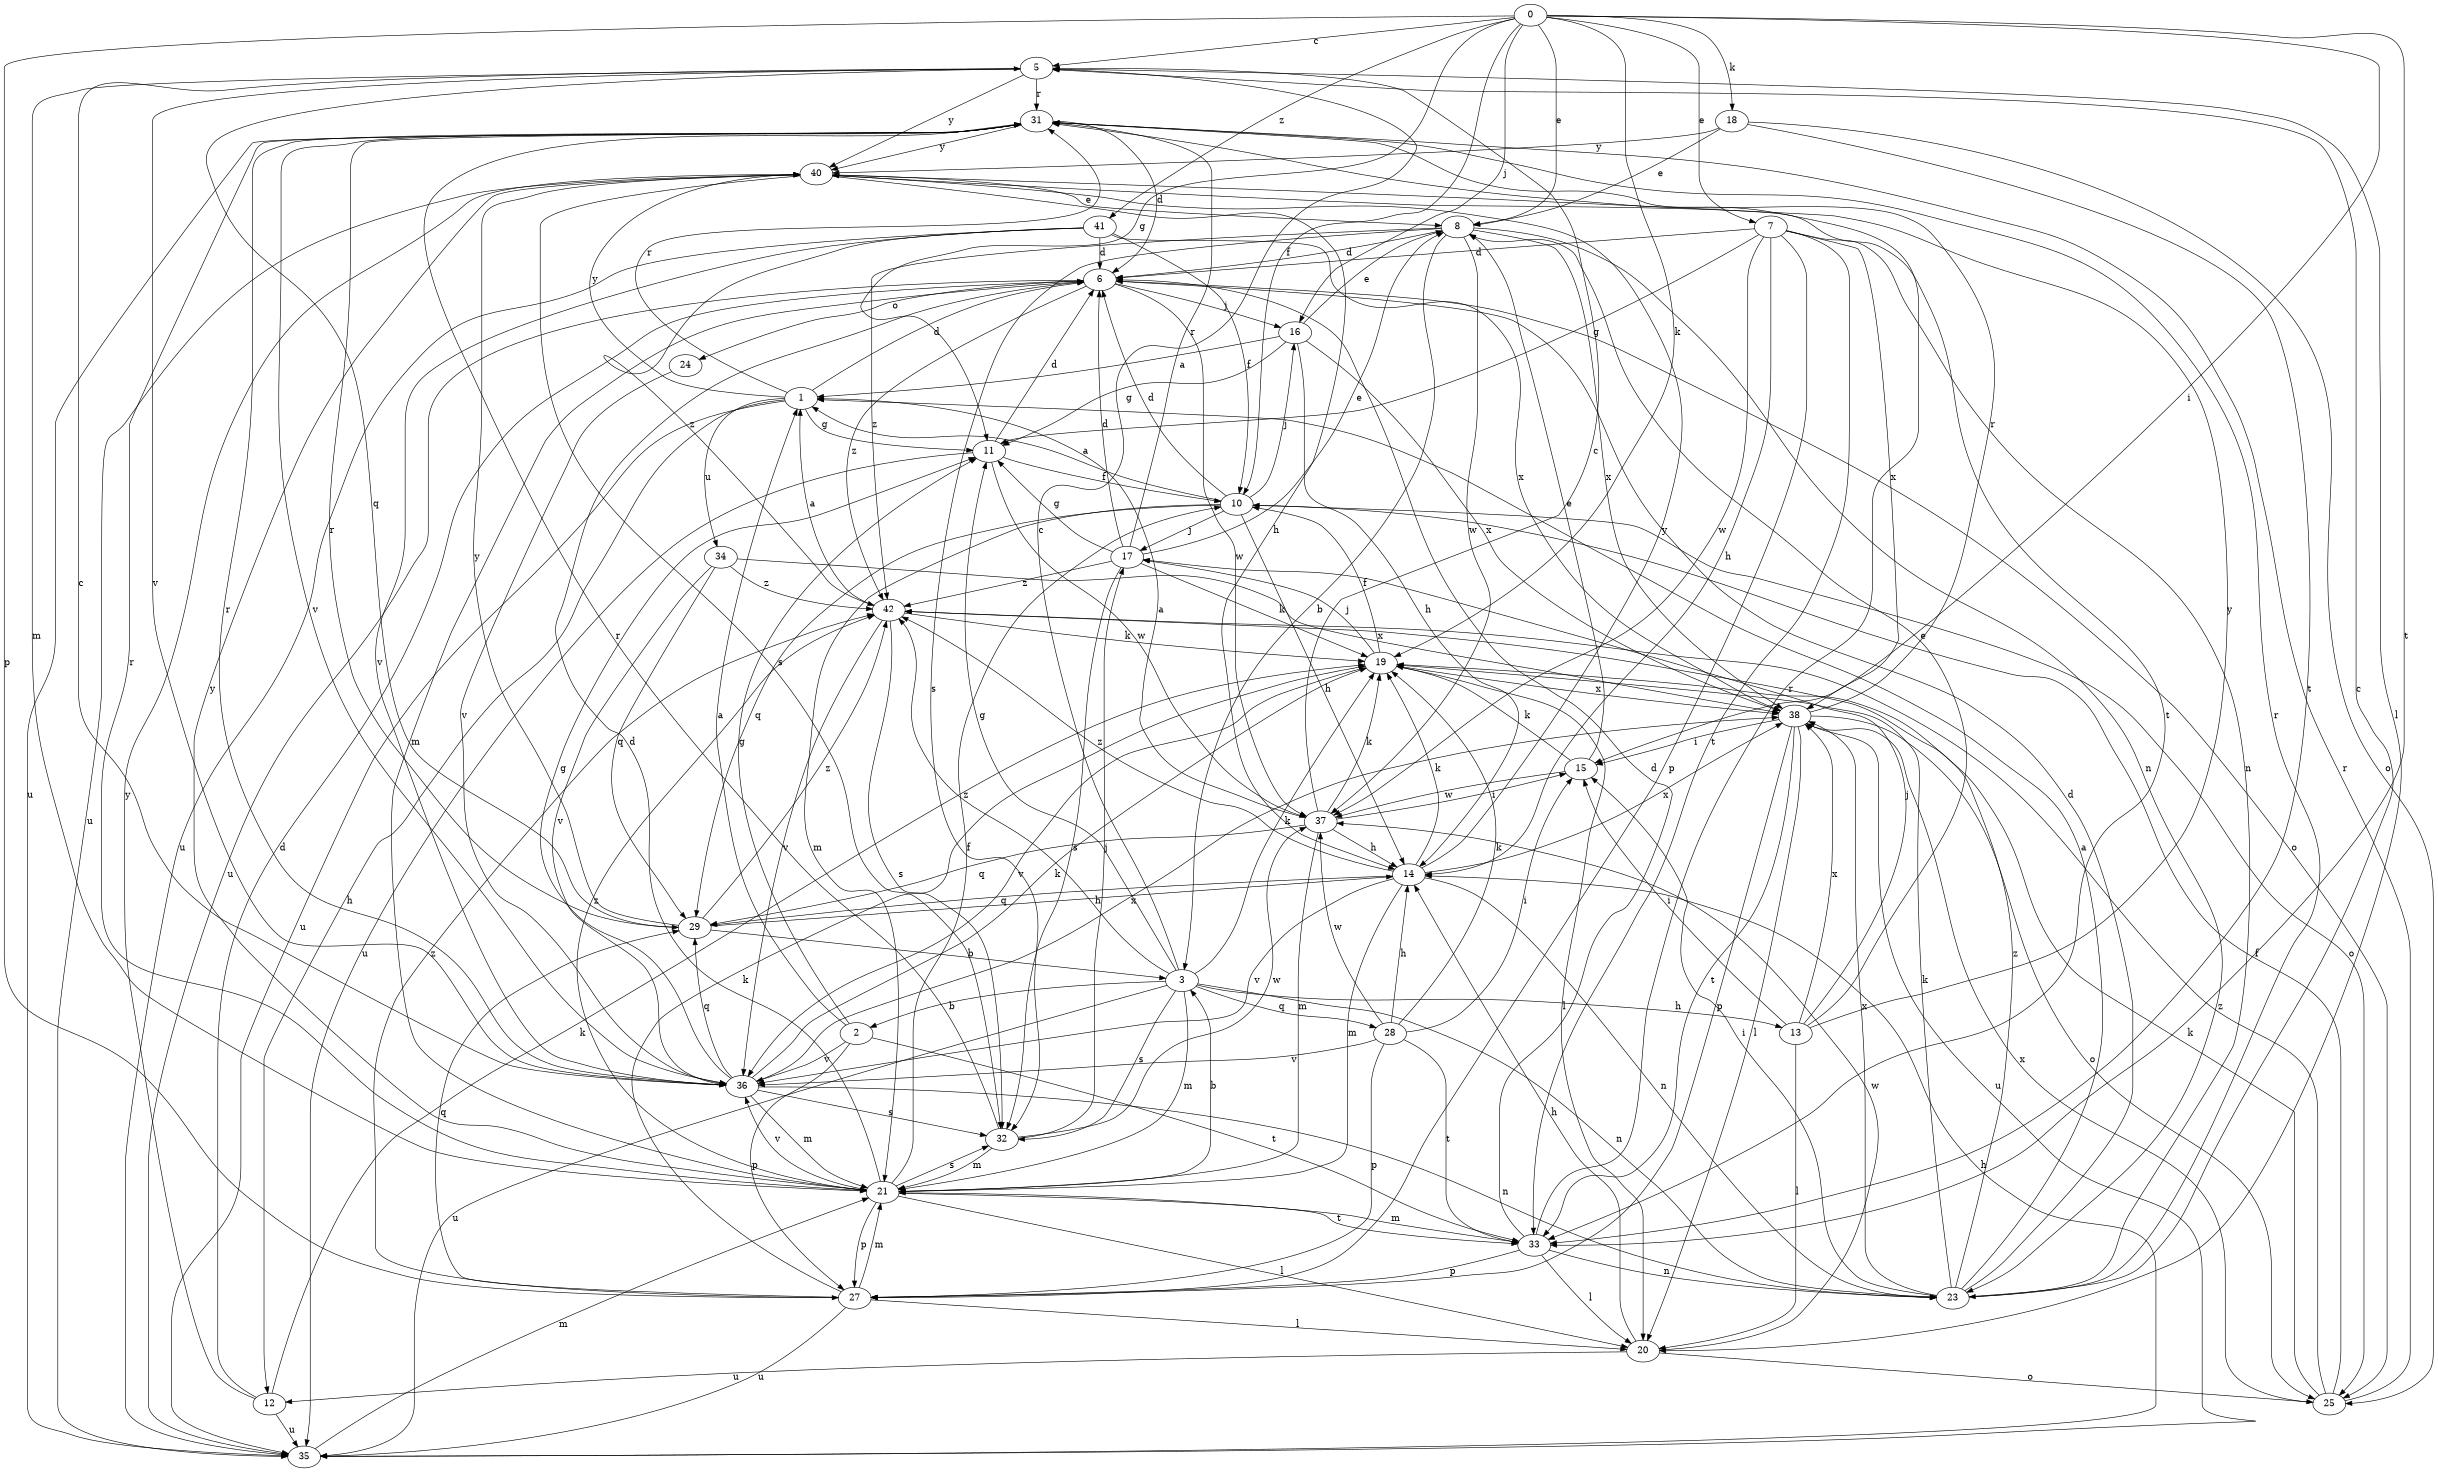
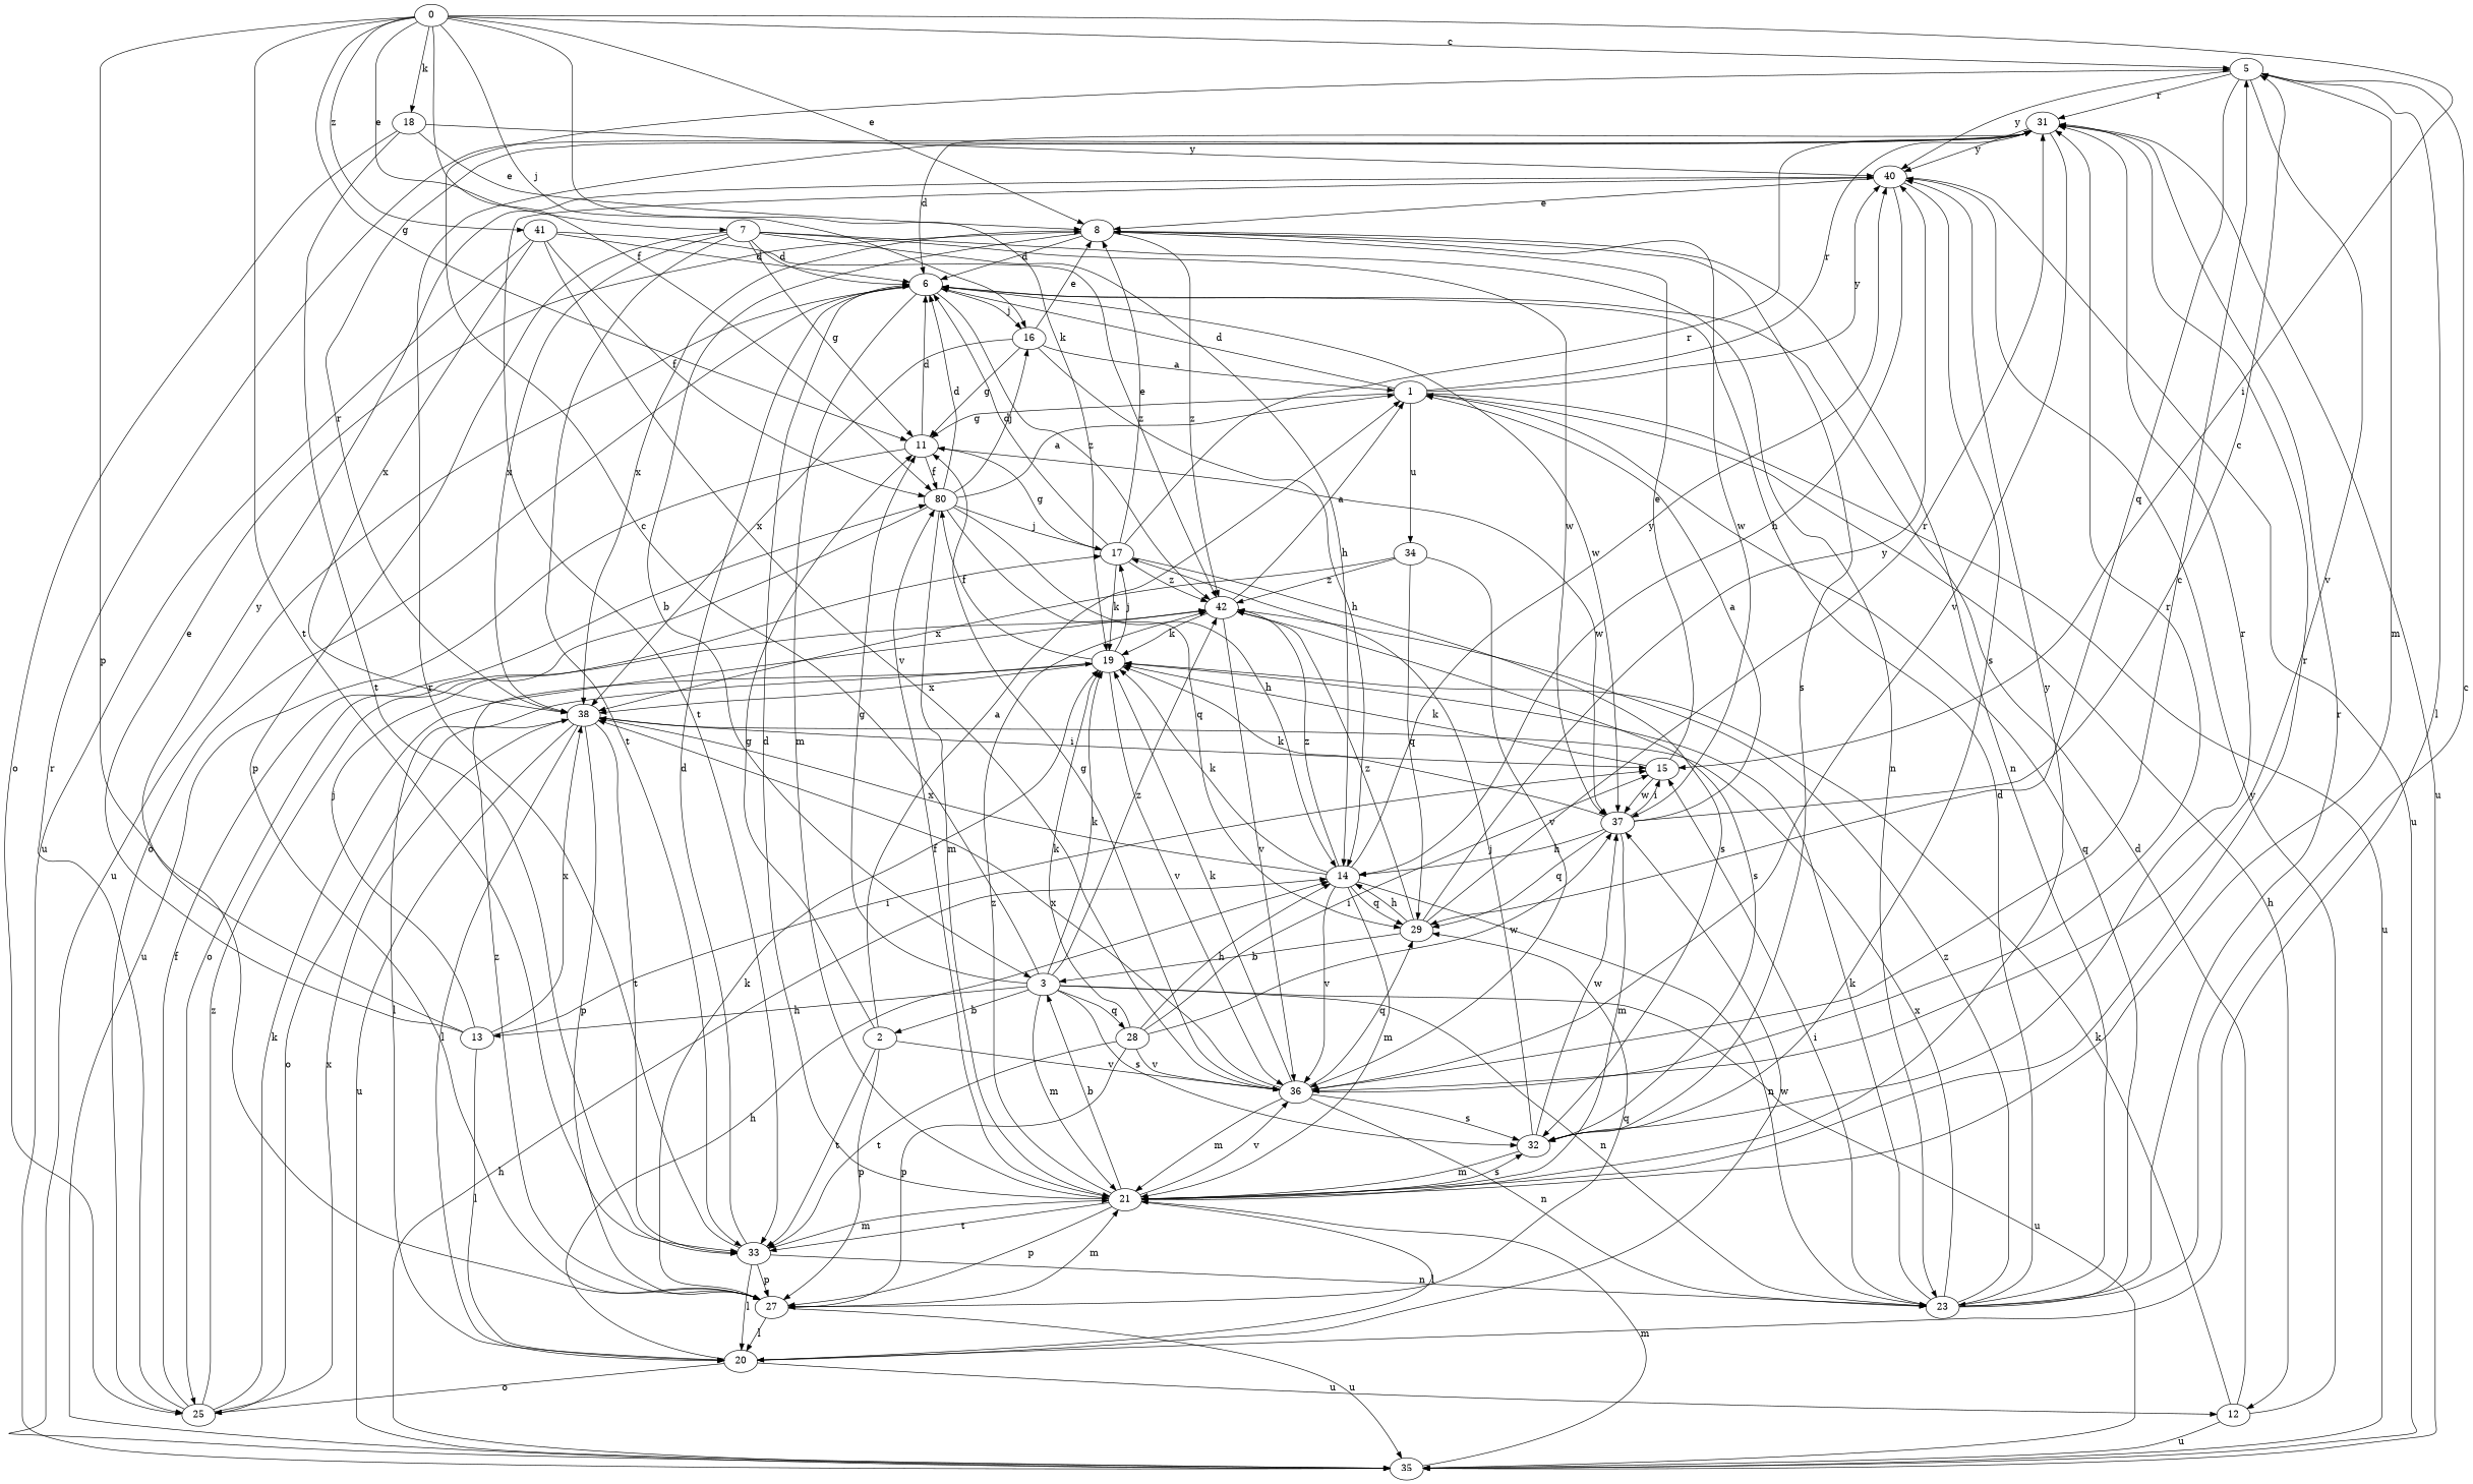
  strict digraph {
    0
    5
    7
    8
-   10
+   10 [label=80]
    11
    15
    16
    18
    19
    27
    33
    41
    31
    40
    36
    21
    20
    29
    6
    23
    38
    37
    14
    3
    32
    42
    1
    25
    17
    35
    12
    34
-   24
    2
    13
    28
    0 -> 5 [label=c]
    0 -> 7 [label=e]
    0 -> 8 [label=e]
    0 -> 10 [label=f]
    0 -> 11 [label=g]
    0 -> 15 [label=i]
    0 -> 16 [label=j]
    0 -> 18 [label=k]
    0 -> 19 [label=k]
    0 -> 27 [label=p]
    0 -> 33 [label=t]
    0 -> 41 [label=z]
    5 -> 31 [label=r]
    5 -> 40 [label=y]
    5 -> 36 [label=v]
    5 -> 21 [label=m]
    5 -> 20 [label=l]
    5 -> 29 [label=q]
    7 -> 11 [label=g]
    7 -> 27 [label=p]
    7 -> 33 [label=t]
    7 -> 6 [label=d]
    7 -> 23 [label=n]
    7 -> 38 [label=x]
    7 -> 37 [label=w]
    7 -> 14 [label=h]
    8 -> 6 [label=d]
    8 -> 23 [label=n]
    8 -> 38 [label=x]
    8 -> 37 [label=w]
    8 -> 3 [label=b]
    8 -> 32 [label=s]
    8 -> 42 [label=z]
    10 -> 16 [label=j]
    10 -> 21 [label=m]
    10 -> 29 [label=q]
    10 -> 6 [label=d]
    10 -> 14 [label=h]
    10 -> 1 [label=a]
    10 -> 25 [label=o]
    10 -> 17 [label=j]
    11 -> 10 [label=f]
    11 -> 6 [label=d]
    11 -> 37 [label=w]
    11 -> 35 [label=u]
    15 -> 8 [label=e]
    15 -> 19 [label=k]
    15 -> 37 [label=w]
    16 -> 8 [label=e]
    16 -> 11 [label=g]
    16 -> 38 [label=x]
    16 -> 14 [label=h]
    16 -> 1 [label=a]
    18 -> 8 [label=e]
    18 -> 33 [label=t]
    18 -> 40 [label=y]
    18 -> 25 [label=o]
    19 -> 10 [label=f]
    19 -> 36 [label=v]
    19 -> 20 [label=l]
    19 -> 38 [label=x]
    19 -> 17 [label=j]
    27 -> 19 [label=k]
    27 -> 21 [label=m]
    27 -> 20 [label=l]
    27 -> 29 [label=q]
    27 -> 42 [label=z]
    27 -> 35 [label=u]
    33 -> 27 [label=p]
    33 -> 31 [label=r]
    33 -> 21 [label=m]
    33 -> 20 [label=l]
    33 -> 6 [label=d]
    33 -> 23 [label=n]
    41 -> 10 [label=f]
    41 -> 36 [label=v]
    41 -> 6 [label=d]
    41 -> 38 [label=x]
    41 -> 42 [label=z]
    41 -> 35 [label=u]
    31 -> 40 [label=y]
    31 -> 36 [label=v]
    31 -> 6 [label=d]
    31 -> 35 [label=u]
    40 -> 8 [label=e]
    40 -> 33 [label=t]
    40 -> 14 [label=h]
    40 -> 32 [label=s]
    40 -> 35 [label=u]
    36 -> 5 [label=c]
    36 -> 11 [label=g]
    36 -> 19 [label=k]
    36 -> 31 [label=r]
    36 -> 21 [label=m]
    36 -> 29 [label=q]
    36 -> 23 [label=n]
    36 -> 38 [label=x]
    36 -> 32 [label=s]
    21 -> 10 [label=f]
    21 -> 27 [label=p]
    21 -> 33 [label=t]
    21 -> 31 [label=r]
    21 -> 40 [label=y]
    21 -> 36 [label=v]
    21 -> 20 [label=l]
    21 -> 6 [label=d]
    21 -> 3 [label=b]
    21 -> 32 [label=s]
    21 -> 42 [label=z]
    20 -> 37 [label=w]
    20 -> 14 [label=h]
    20 -> 25 [label=o]
    20 -> 12 [label=u]
    29 -> 31 [label=r]
    29 -> 40 [label=y]
    29 -> 14 [label=h]
    29 -> 3 [label=b]
    29 -> 42 [label=z]
    6 -> 16 [label=j]
    6 -> 21 [label=m]
    6 -> 37 [label=w]
    6 -> 42 [label=z]
    6 -> 25 [label=o]
    6 -> 35 [label=u]
-   6 -> 24 [label=o]
    23 -> 5 [label=c]
    23 -> 15 [label=i]
    23 -> 19 [label=k]
    23 -> 31 [label=r]
    23 -> 6 [label=d]
    23 -> 38 [label=x]
    23 -> 42 [label=z]
-   23 -> 1 [label=a]
+   23 -> 1 [label=q]
    38 -> 15 [label=i]
    38 -> 27 [label=p]
    38 -> 33 [label=t]
    38 -> 31 [label=r]
    38 -> 20 [label=l]
    38 -> 25 [label=o]
    38 -> 35 [label=u]
    37 -> 5 [label=c]
    37 -> 15 [label=i]
    37 -> 19 [label=k]
    37 -> 21 [label=m]
    37 -> 29 [label=q]
    37 -> 14 [label=h]
    37 -> 1 [label=a]
    14 -> 19 [label=k]
    14 -> 40 [label=y]
    14 -> 36 [label=v]
    14 -> 21 [label=m]
    14 -> 29 [label=q]
    14 -> 23 [label=n]
    14 -> 38 [label=x]
    14 -> 42 [label=z]
    3 -> 5 [label=c]
    3 -> 11 [label=g]
    3 -> 19 [label=k]
    3 -> 21 [label=m]
    3 -> 23 [label=n]
    3 -> 32 [label=s]
    3 -> 42 [label=z]
    3 -> 35 [label=u]
    3 -> 2 [label=b]
    3 -> 13 [label=h]
    3 -> 28 [label=q]
    32 -> 31 [label=r]
    32 -> 21 [label=m]
    32 -> 37 [label=w]
    32 -> 17 [label=j]
    42 -> 19 [label=k]
    42 -> 36 [label=v]
    42 -> 32 [label=s]
    42 -> 1 [label=a]
    1 -> 11 [label=g]
    1 -> 31 [label=r]
    1 -> 40 [label=y]
    1 -> 6 [label=d]
    1 -> 35 [label=u]
    1 -> 12 [label=h]
    1 -> 34 [label=u]
    25 -> 10 [label=f]
    25 -> 19 [label=k]
    25 -> 31 [label=r]
    25 -> 38 [label=x]
    25 -> 42 [label=z]
    17 -> 8 [label=e]
    17 -> 11 [label=g]
    17 -> 19 [label=k]
    17 -> 31 [label=r]
    17 -> 6 [label=d]
    17 -> 32 [label=s]
    17 -> 42 [label=z]
    35 -> 21 [label=m]
    35 -> 14 [label=h]
    12 -> 19 [label=k]
    12 -> 40 [label=y]
    12 -> 6 [label=d]
    12 -> 35 [label=u]
    34 -> 36 [label=v]
    34 -> 29 [label=q]
    34 -> 38 [label=x]
    34 -> 42 [label=z]
-   24 -> 36 [label=v]
    2 -> 11 [label=g]
    2 -> 27 [label=p]
    2 -> 33 [label=t]
    2 -> 36 [label=v]
    2 -> 1 [label=a]
    13 -> 8 [label=e]
    13 -> 15 [label=i]
    13 -> 40 [label=y]
    13 -> 20 [label=l]
    13 -> 38 [label=x]
    13 -> 17 [label=j]
    28 -> 15 [label=i]
    28 -> 19 [label=k]
    28 -> 27 [label=p]
    28 -> 33 [label=t]
    28 -> 36 [label=v]
    28 -> 37 [label=w]
    28 -> 14 [label=h]
  }
